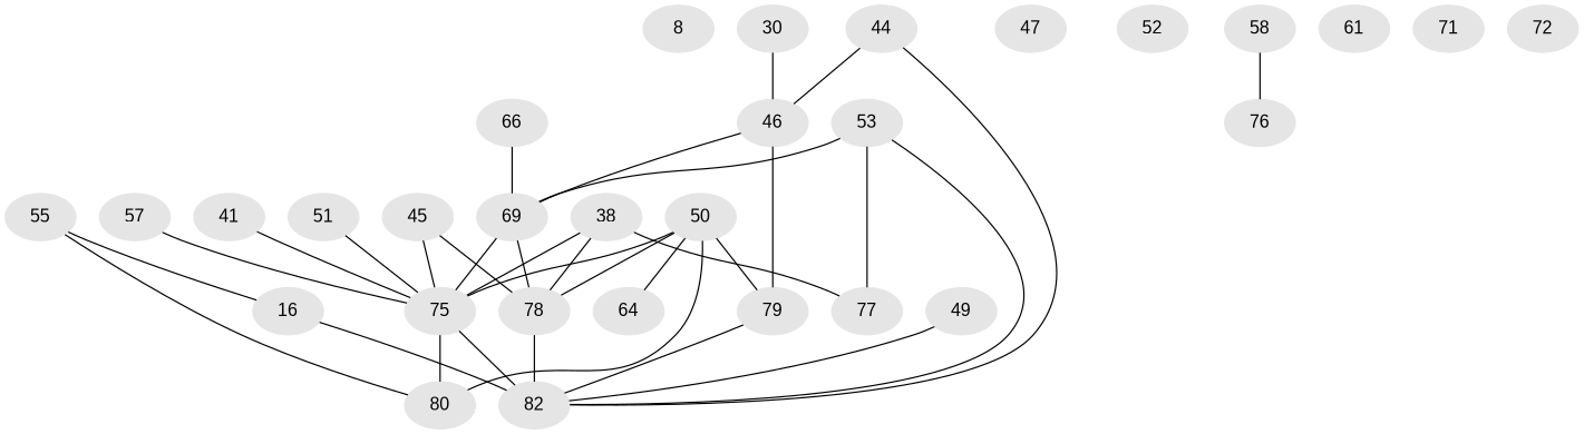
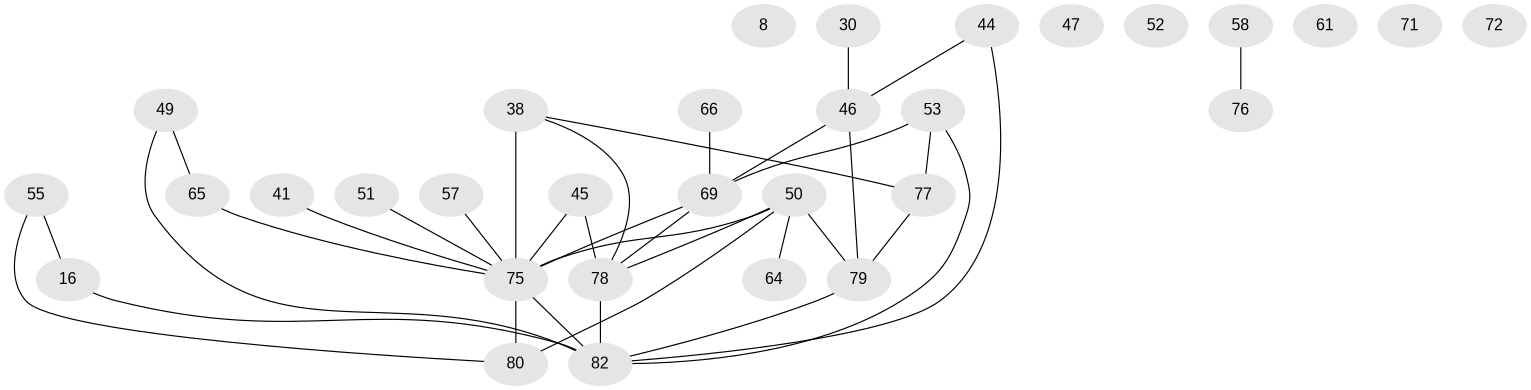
  graph {
    fontname="Liberation Sans"
    node [color=gray90 fontname="Liberation Sans" style=filled]
    edge [fontname="Liberation Sans"]
    8
    82 [super="+21+81+60"]
    16
    46 [super="+24"]
    69
    79
    30
    75 [super="+73+54+67+62"]
    80 [super="+23"]
    n10 [label=41]
    44 [super="+38"]
    45 [super="+43"]
    78 [super="+2+34+22+56+70+48"]
    47
    49 [super="+5"]
+   65 [super="+33"]
    50 [super="+20"]
    64
    51
    52
    53
    77 [super="+36+39"]
    55 [super="+37"]
    57
    58
    76
    61
    66
    n29 [label=38 super="+19+31"]
    71
    72
    16 -- 82
    46 -- 69
    46 -- 79
    69 -- 75
    69 -- 78
    79 -- 82
    30 -- 46
    75 -- 82 [weight=6]
    75 -- 80
    n10 -- 75
    44 -- 82
    44 -- 46
    45 -- 75
    45 -- 78
    78 -- 82 [weight=4]
    49 -- 82
+   49 -- 65
+   65 -- 75 [weight=2]
    50 -- 79
    50 -- 75 [weight=3]
    50 -- 80 [weight=2]
    50 -- 78
    50 -- 64
    51 -- 75
    53 -- 82 [weight=2]
    53 -- 69
    53 -- 77 [weight=2]
+   77 -- 79
    55 -- 16
    55 -- 80
    57 -- 75
    58 -- 76
    66 -- 69
    n29 -- 75 [weight=6]
    n29 -- 78
    n29 -- 77
  }
